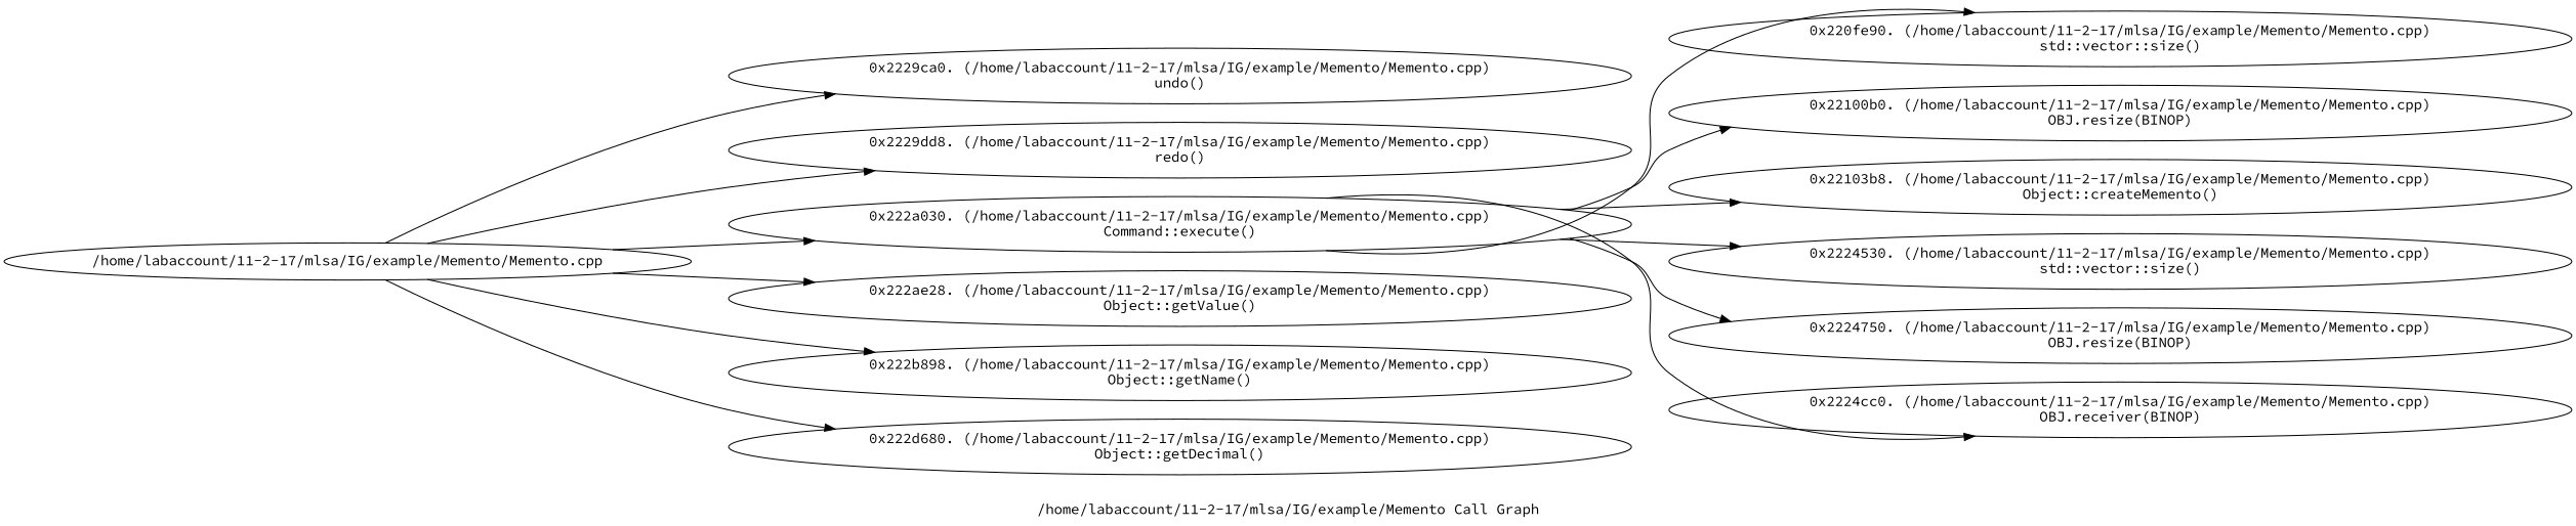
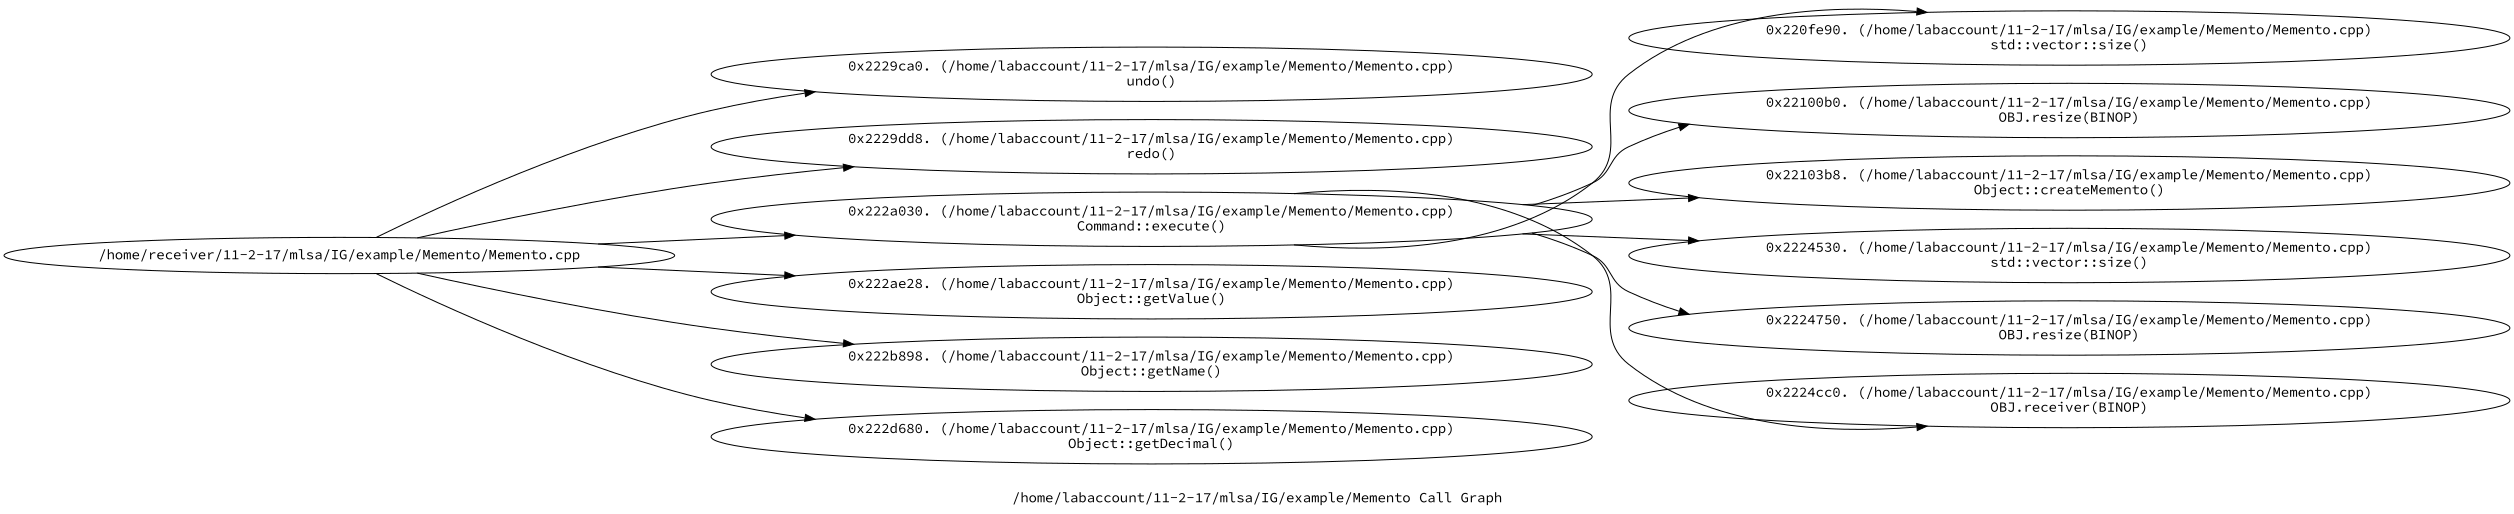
  digraph {
    label="/home/labaccount/11-2-17/mlsa/IG/example/Memento Call Graph"
    rankdir=LR
    fontname="Source Code Pro"
    node [shape=oval fontname="Source Code Pro"]
    edge [fontname="Source Code Pro"]
-   n1 [label="/home/labaccount/11-2-17/mlsa/IG/example/Memento/Memento.cpp"]
+   n1 [label="/home/receiver/11-2-17/mlsa/IG/example/Memento/Memento.cpp"]
    n2 [label="0x2229ca0. (/home/labaccount/11-2-17/mlsa/IG/example/Memento/Memento.cpp)\nundo()"]
    n3 [label="0x2229dd8. (/home/labaccount/11-2-17/mlsa/IG/example/Memento/Memento.cpp)\nredo()"]
    n4 [label="0x222a030. (/home/labaccount/11-2-17/mlsa/IG/example/Memento/Memento.cpp)\nCommand::execute()"]
    n5 [label="0x222ae28. (/home/labaccount/11-2-17/mlsa/IG/example/Memento/Memento.cpp)\nObject::getValue()"]
    n6 [label="0x222b898. (/home/labaccount/11-2-17/mlsa/IG/example/Memento/Memento.cpp)\nObject::getName()"]
    n7 [label="0x222d680. (/home/labaccount/11-2-17/mlsa/IG/example/Memento/Memento.cpp)\nObject::getDecimal()"]
    n8 [label="0x220fe90. (/home/labaccount/11-2-17/mlsa/IG/example/Memento/Memento.cpp)\nstd::vector::size()"]
    n9 [label="0x22100b0. (/home/labaccount/11-2-17/mlsa/IG/example/Memento/Memento.cpp)\nOBJ.resize(BINOP)"]
    n10 [label="0x22103b8. (/home/labaccount/11-2-17/mlsa/IG/example/Memento/Memento.cpp)\nObject::createMemento()"]
    n11 [label="0x2224530. (/home/labaccount/11-2-17/mlsa/IG/example/Memento/Memento.cpp)\nstd::vector::size()"]
    n12 [label="0x2224750. (/home/labaccount/11-2-17/mlsa/IG/example/Memento/Memento.cpp)\nOBJ.resize(BINOP)"]
    n13 [label="0x2224cc0. (/home/labaccount/11-2-17/mlsa/IG/example/Memento/Memento.cpp)\nOBJ.receiver(BINOP)"]
    n1 -> n2
    n1 -> n3
    n1 -> n4
    n1 -> n5
    n1 -> n6
    n1 -> n7
    n4 -> n8
    n4 -> n9
    n4 -> n10
    n4 -> n11
    n4 -> n12
    n4 -> n13
  }
